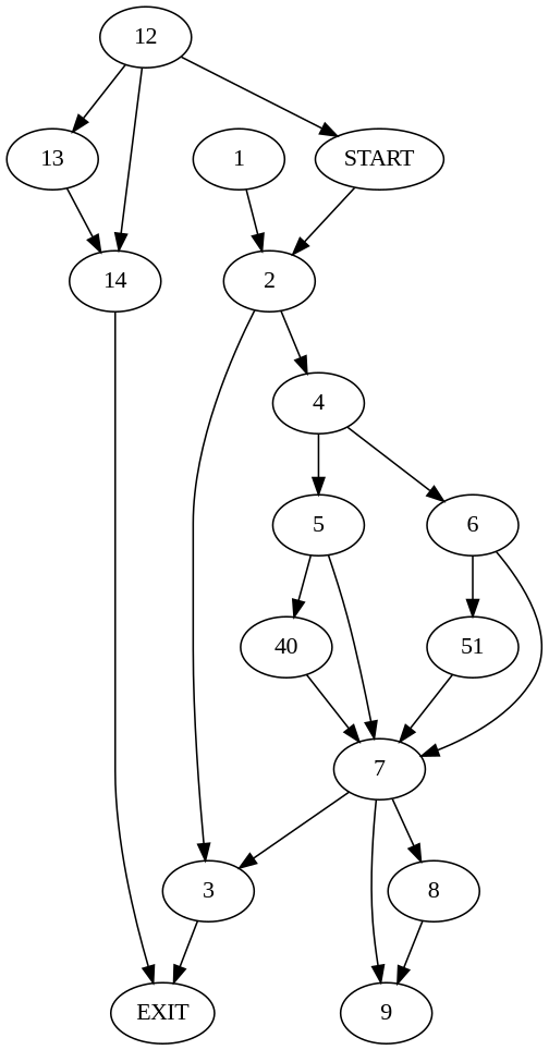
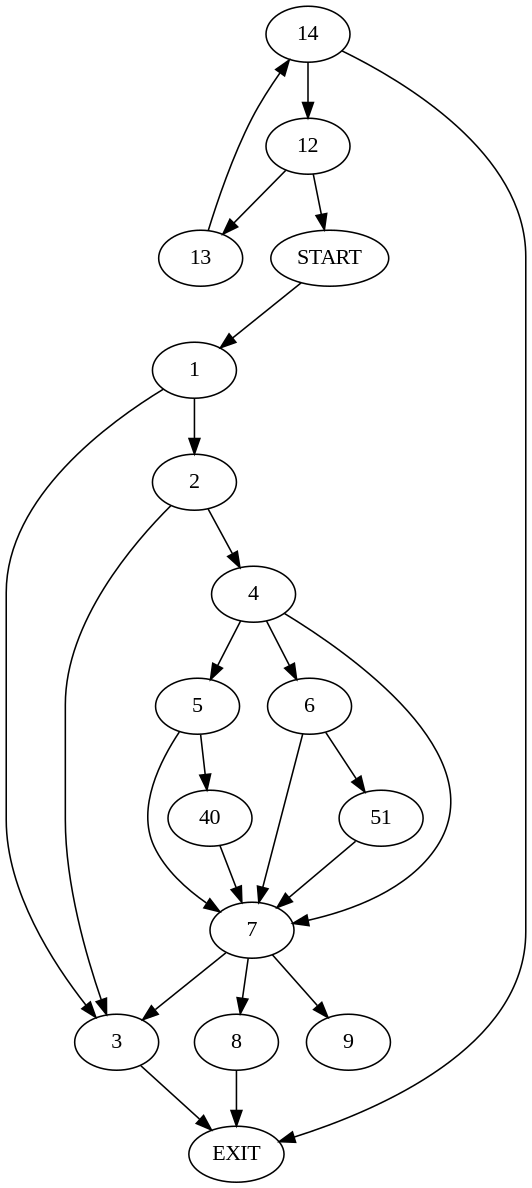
  digraph {
    fontname="Liberation Serif"
    node [fontname="Liberation Serif"]
    edge [fontname="Liberation Serif"]
    n1 [label=START]
    1
    2
    3
    12
    13
    14
    n8 [label=EXIT]
    4
    5
    6
    7
    n13 [label=40]
    n14 [label=51]
    8
    9
-   n1 -> 2
+   n1 -> 1
    1 -> 2
+   1 -> 3
    2 -> 3
    2 -> 4
    3 -> n8
    12 -> n1
    12 -> 13
-   12 -> 14
+   14 -> 12
    13 -> 14
    14 -> n8
    4 -> 5
    4 -> 6
+   4 -> 7
    5 -> 7
    5 -> n13
    6 -> 7
    6 -> n14
    7 -> 3
    7 -> 8
    7 -> 9
    n13 -> 7
    n14 -> 7
-   8 -> 9
+   8 -> n8
  }
